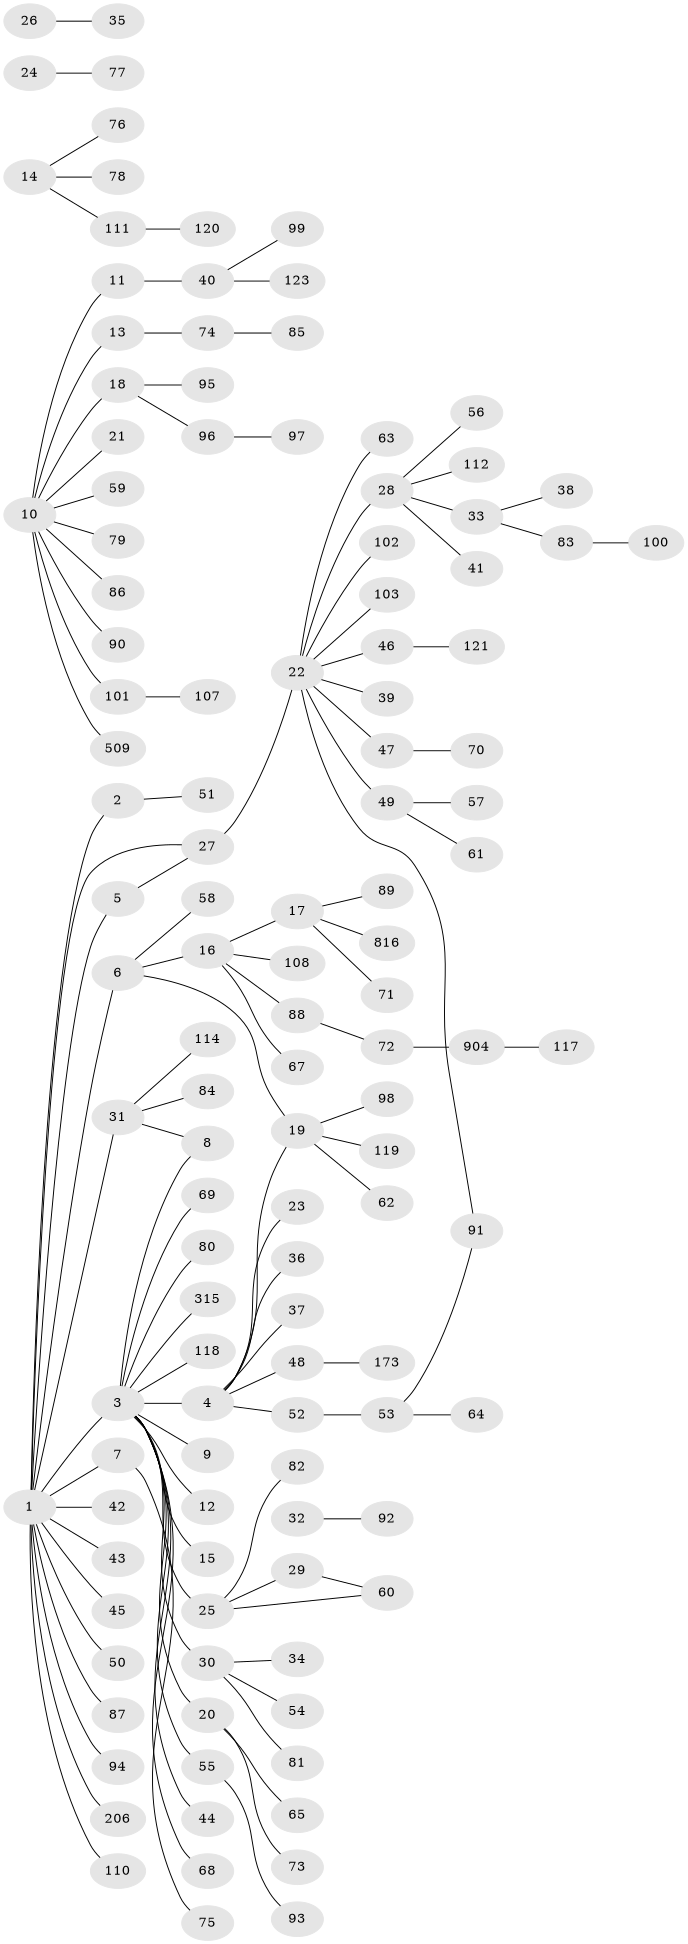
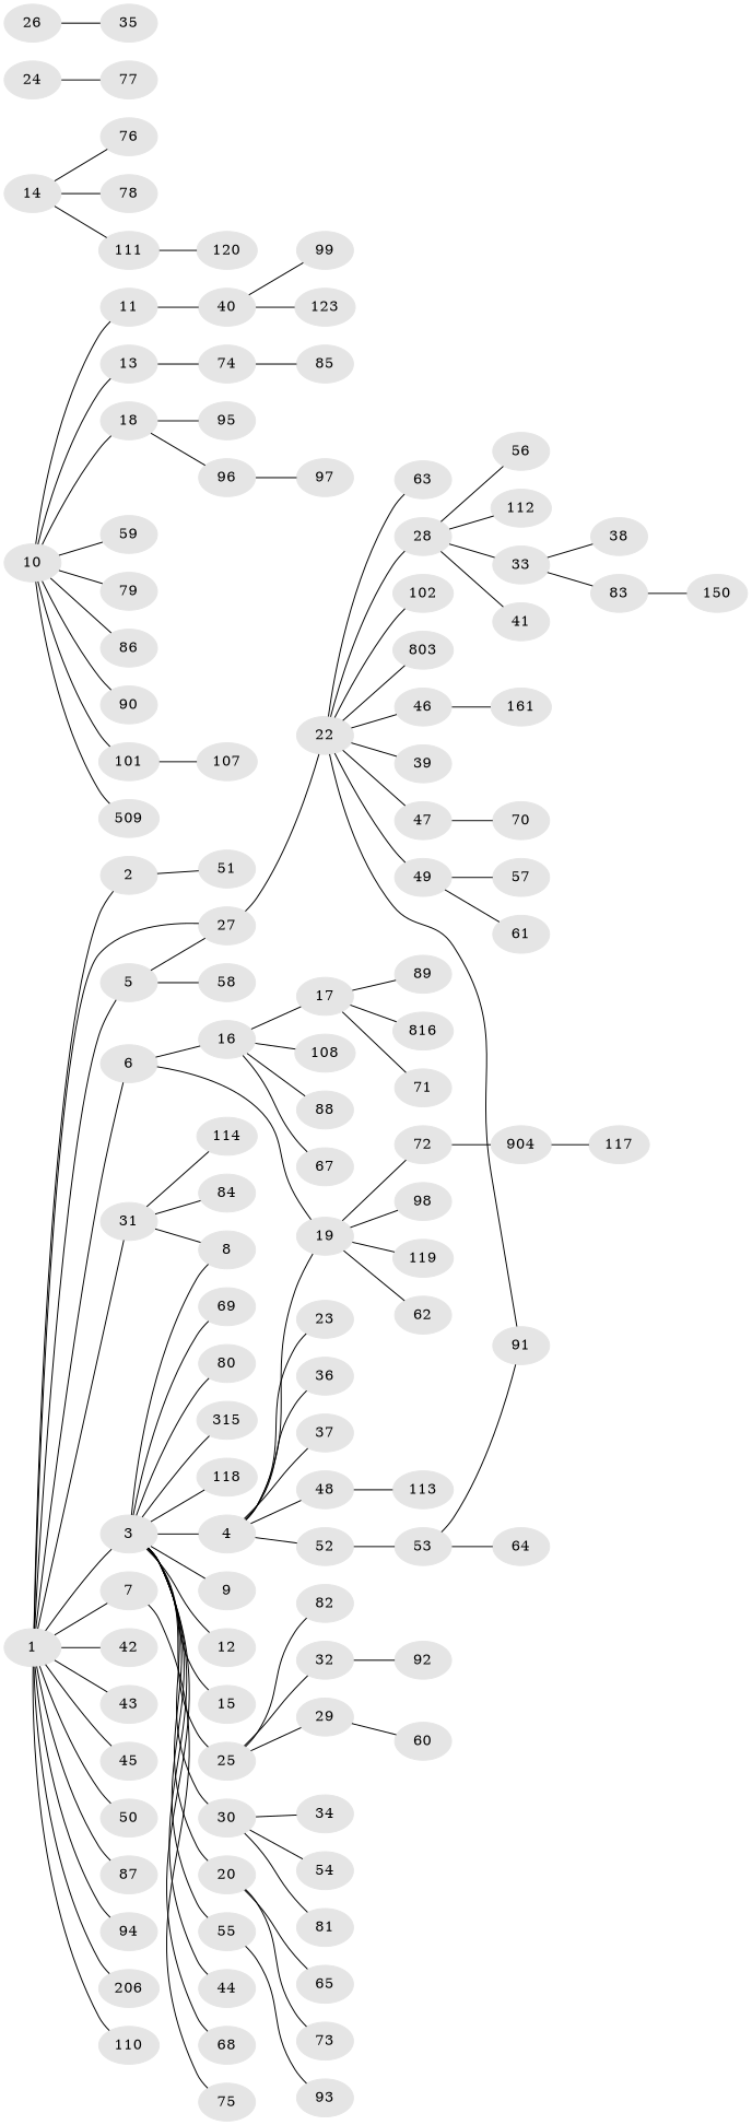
  graph {
    rankdir=LR
    node [color=gray90 style=filled]
    1
    2
    3
    5
    6
    7
    27
    31
    42
    43
    45
    50
    87
    94
    n15 [label=206]
    110
    51
    4
    8
    9
    12
    15
    20
    25
    30
    44
    55
    68
    69
    80
    n31 [label=315]
    118
    58
    19
    16
    75
    22
    28
    39
    46
    47
    49
    63
    91
    102
-   103
+   103 [label=803]
    84
    114
    23
    36
    37
    48
    52
    65
    73
    29
    32
    82
    34
    54
    81
    93
    10
    11
    13
    18
-   21
    59
    79
    86
    90
    101
    n73 [label=509]
    62
    72
    98
    119
-   113 [label=173]
+   113
    53
    14
    76
    78
    111
    17
    67
    88
    108
    40
    74
    95
    96
    107
    99
    n94 [label=123]
    85
    24
    77
    120
    71
    89
    n101 [label=816]
    26
    35
    97
    n105 [label=904]
    33
    41
    56
    112
-   121
+   121 [label=161]
    70
    57
    61
    60
    92
    38
    83
-   100
+   100 [label=150]
    64
    117
    1 -- 2
    1 -- 3
    1 -- 5
    1 -- 6
    1 -- 7
    1 -- 27
    1 -- 31
    1 -- 42
    1 -- 43
    1 -- 45
    1 -- 50
    1 -- 87
    1 -- 94
    1 -- n15
    1 -- 110
    2 -- 51
    3 -- 4
    3 -- 8
    3 -- 9
    3 -- 12
    3 -- 15
    3 -- 20
    3 -- 25
    3 -- 30
    3 -- 44
    3 -- 55
    3 -- 68
    3 -- 69
    3 -- 80
    3 -- n31
    3 -- 118
    5 -- 27
-   6 -- 58
+   5 -- 58
    6 -- 19
    6 -- 16
    7 -- 75
    27 -- 22
    31 -- 8
    31 -- 84
    31 -- 114
    4 -- 19
    4 -- 23
    4 -- 36
    4 -- 37
    4 -- 48
    4 -- 52
    20 -- 65
    20 -- 73
    25 -- 29
-   25 -- 60
+   25 -- 32
    25 -- 82
    30 -- 34
    30 -- 54
    30 -- 81
    55 -- 93
    19 -- 62
-   88 -- 72
+   19 -- 72
    19 -- 98
    19 -- 119
    16 -- 17
    16 -- 67
    16 -- 88
    16 -- 108
    22 -- 28
    22 -- 39
    22 -- 46
    22 -- 47
    22 -- 49
    22 -- 63
    22 -- 91
    22 -- 102
    22 -- 103
    28 -- 33
    28 -- 41
    28 -- 56
    28 -- 112
    46 -- 121
    47 -- 70
    49 -- 57
    49 -- 61
    48 -- 113
    52 -- 53
    29 -- 60
    32 -- 92
    10 -- 11
    10 -- 13
    10 -- 18
-   10 -- 21
    10 -- 59
    10 -- 79
    10 -- 86
    10 -- 90
    10 -- 101
    10 -- n73
    11 -- 40
    13 -- 74
    18 -- 95
    18 -- 96
    101 -- 107
    72 -- n105
    53 -- 91
    53 -- 64
    14 -- 76
    14 -- 78
    14 -- 111
    111 -- 120
    17 -- 71
    17 -- 89
    17 -- n101
    40 -- 99
    40 -- n94
    74 -- 85
    96 -- 97
    24 -- 77
    26 -- 35
    n105 -- 117
    33 -- 38
    33 -- 83
    83 -- 100
  }
